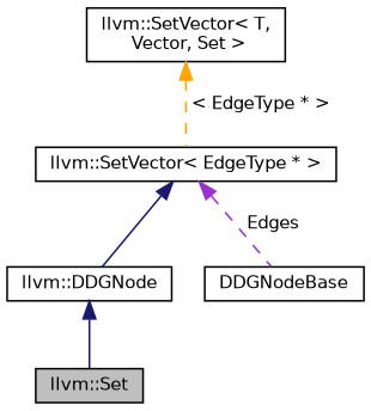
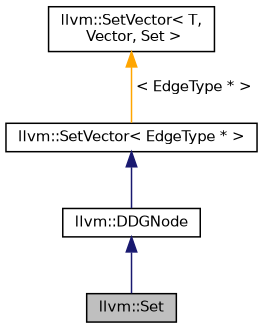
  digraph {
    node [color=black fontname=Helvetica fontsize=10 shape=record]
    edge [color=midnightblue dir=back fontname=Helvetica fontsize=10 labelfontname=Helvetica labelfontsize=10 style=solid]
    n1 [fillcolor=grey75 fontcolor=black height=0.2 label="llvm::Set" style=filled width=0.4]
    n2 [height=0.2 label="llvm::DDGNode" width=0.4]
-   n3 [height=0.2 label=DDGNodeBase width=0.4]
    n4 [height=0.2 label="llvm::SetVector\< EdgeType * \>" width=0.4]
    n5 [height=0.2 label="llvm::SetVector\< T,\l Vector, Set \>" width=0.4]
    n2 -> n1
    n4 -> n2
-   n4 -> n3 [color=darkorchid3 label=" Edges" style=dashed]
-   n5 -> n4 [color=orange label=" \< EdgeType * \>" style=dashed]
+   n5 -> n4 [color=orange label=" \< EdgeType * \>"]
  }
